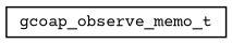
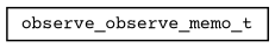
  digraph {
    rankdir=LR
    fontname="Courier Prime"
-   n1 [color=black fillcolor=white fontname="Courier Prime" fontsize=10 height=0.2 label=gcoap_observe_memo_t shape=record style=filled width=0.4]
+   n1 [color=black fillcolor=white fontname="Courier Prime" fontsize=10 height=0.2 label=observe_observe_memo_t shape=record style=filled width=0.4]
  }
